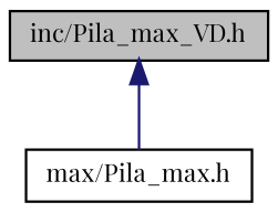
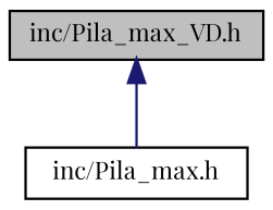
  digraph {
    fontname="Playfair Display"
    node [color=black fontname="Playfair Display" fontsize=10 shape=record style=filled]
    n1 [fillcolor=grey75 fontcolor=black height=0.2 label="inc/Pila_max_VD.h" width=0.4]
-   n2 [fillcolor=white height=0.2 label="max/Pila_max.h" width=0.4]
+   n2 [fillcolor=white height=0.2 label="inc/Pila_max.h" width=0.4]
    n1 -> n2 [color=midnightblue dir=back fontname="Playfair Display" fontsize=10 labelfontname=Helvetica labelfontsize=10 style=solid]
  }
